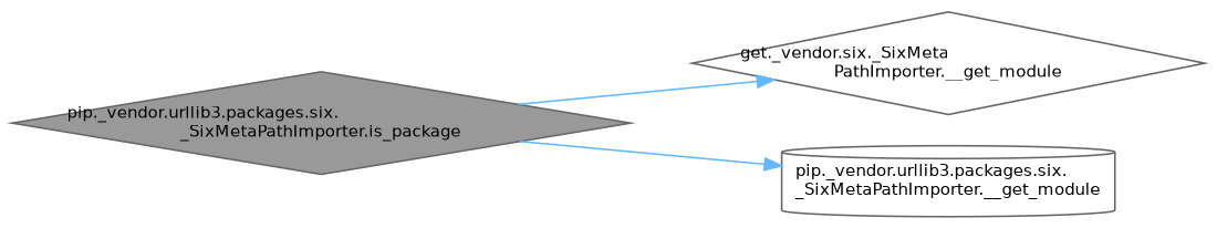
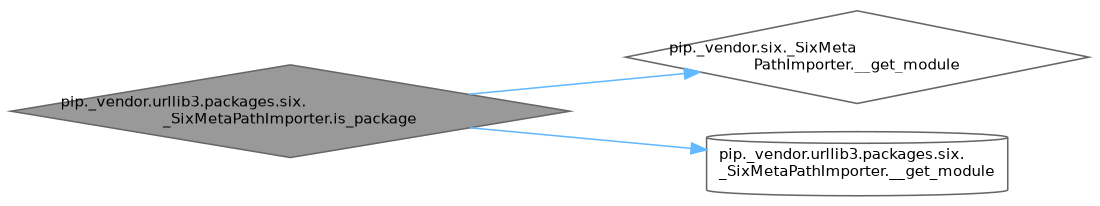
  digraph {
    rankdir=LR
    fontname="DejaVu Sans"
    node [color=grey40 fillcolor=white fontname="DejaVu Sans" fontsize=10 shape=diamond style=filled]
    edge [color=steelblue1 fontname="DejaVu Sans" fontsize=10 labelfontname=Helvetica labelfontsize=10 style=solid]
    n1 [color=gray40 fillcolor=grey60 fontcolor=black height=0.2 label="pip._vendor.urllib3.packages.six.\l_SixMetaPathImporter.is_package" width=0.4]
-   n2 [height=0.2 label="get._vendor.six._SixMeta\lPathImporter.__get_module" width=0.4]
+   n2 [height=0.2 label="pip._vendor.six._SixMeta\lPathImporter.__get_module" width=0.4]
    n3 [height=0.2 label="pip._vendor.urllib3.packages.six.\l_SixMetaPathImporter.__get_module" shape=cylinder width=0.4]
    n1 -> n2
    n1 -> n3
  }
